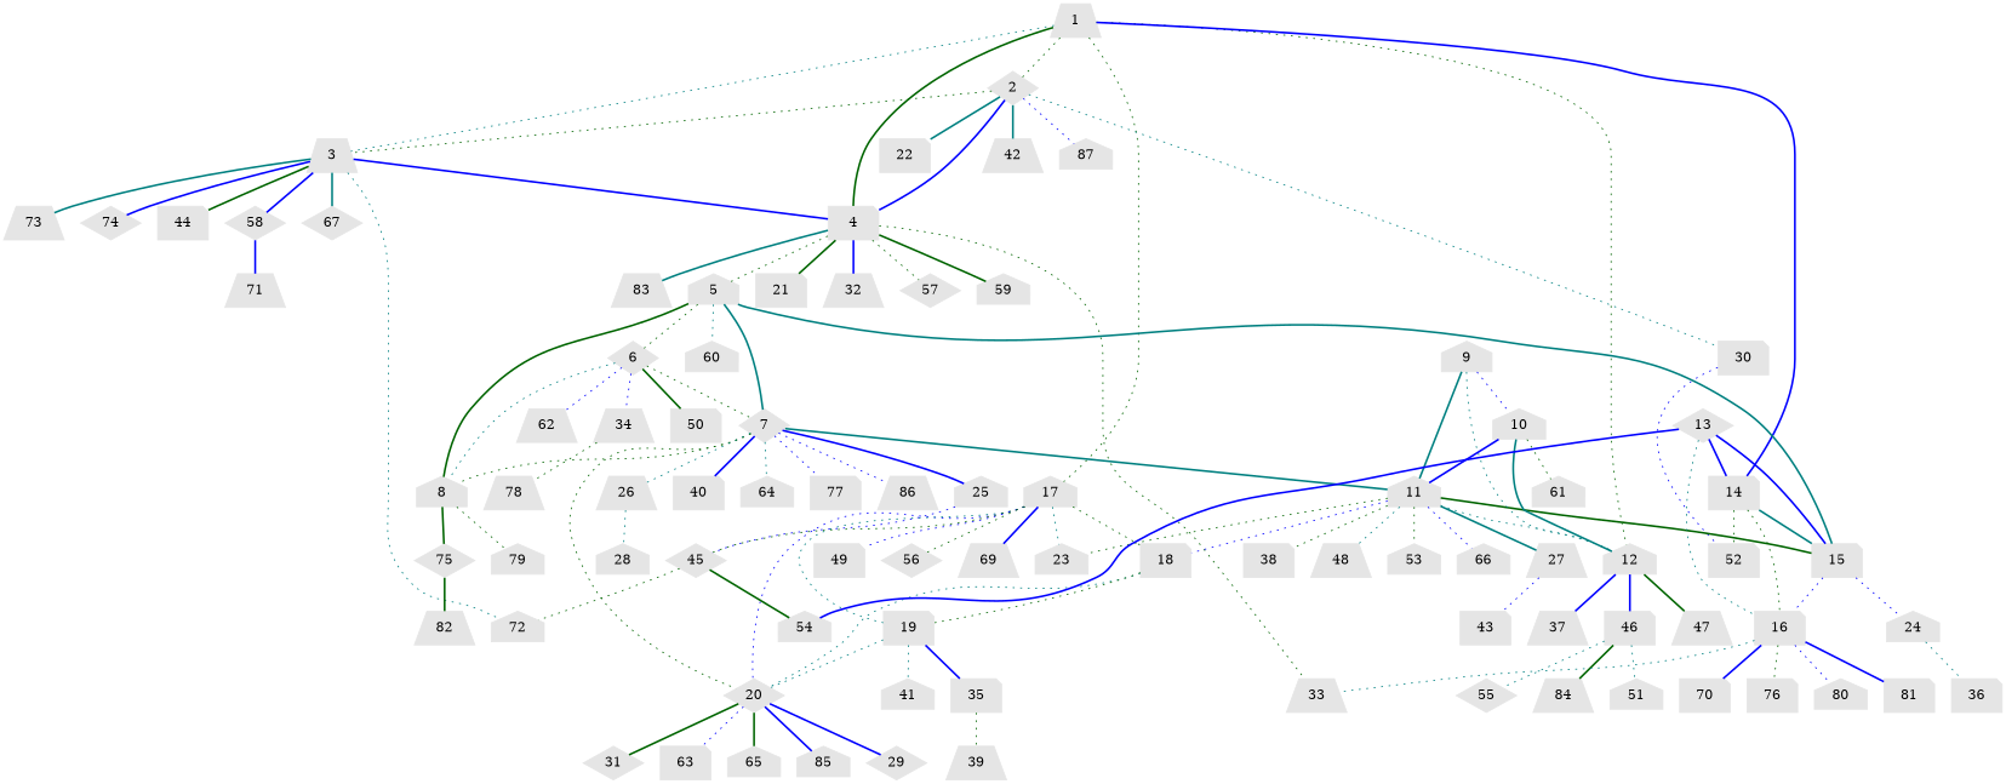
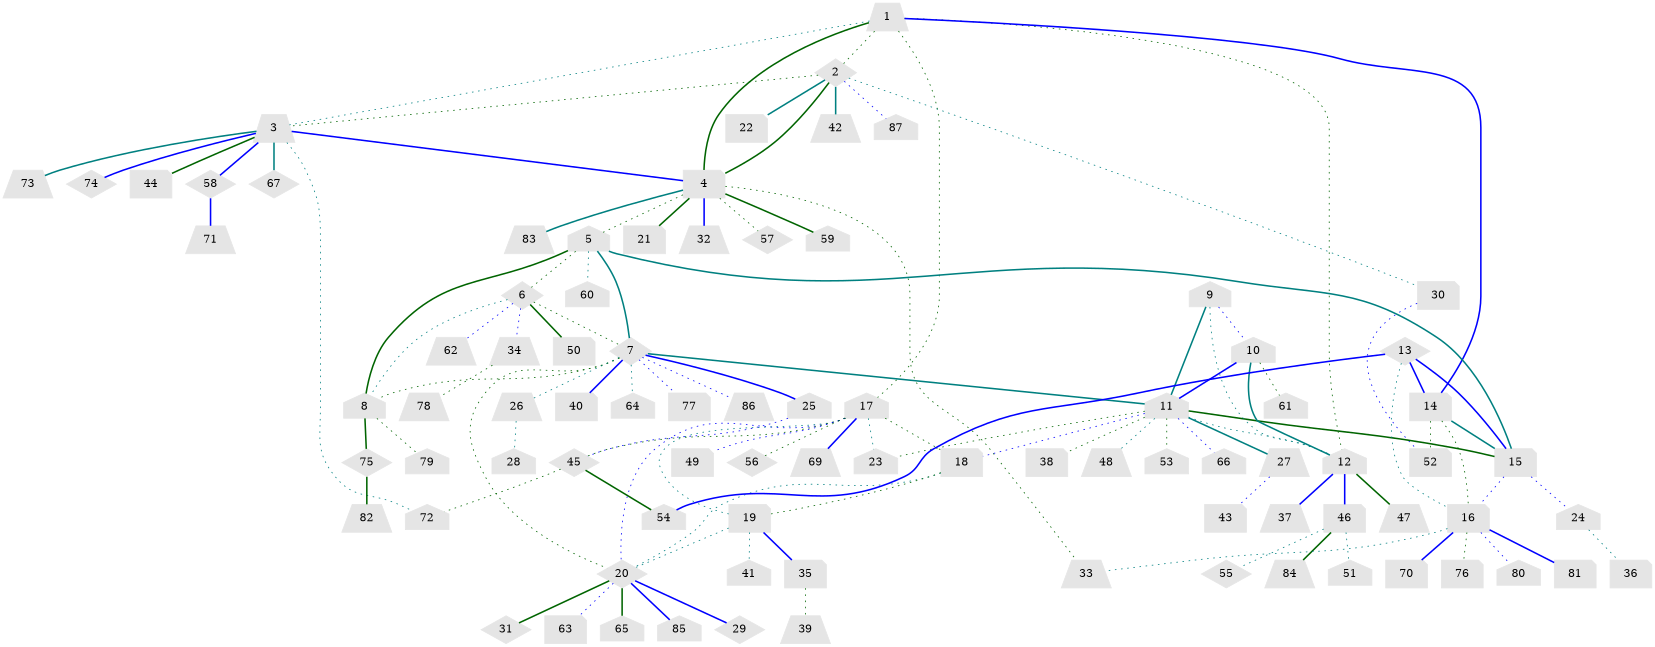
  graph {
    node [color=gray90 shape=house style=filled]
    edge [color=darkgreen style=dotted]
    1 [shape=trapezium]
    2 [shape=diamond]
    3 [shape=trapezium]
    4 [shape=note]
    12
    14 [shape=note]
    17
    22 [shape=note]
    30 [shape=note]
    42 [shape=trapezium]
    87
    44 [shape=note]
    58 [shape=diamond]
    67 [shape=diamond]
    72
    73 [shape=trapezium]
    74 [shape=diamond]
    5
    21 [shape=note]
    32 [shape=trapezium]
    33 [shape=trapezium]
    57 [shape=diamond]
    59
    83 [shape=trapezium]
    37 [shape=trapezium]
    46 [shape=note]
    47 [shape=trapezium]
    15 [shape=note]
    16 [shape=note]
    52 [shape=note]
    20 [shape=diamond]
    18 [shape=note]
    23
    19 [shape=note]
    45 [shape=diamond]
    49 [shape=note]
    56 [shape=diamond]
    69 [shape=trapezium]
    71 [shape=trapezium]
    6 [shape=diamond]
    7 [shape=diamond]
    8
    60
    34 [shape=trapezium]
    50 [shape=note]
    62 [shape=trapezium]
    11
    25
    26 [shape=trapezium]
    40 [shape=note]
    64
    77 [shape=note]
    86 [shape=trapezium]
    75 [shape=diamond]
    79
    24
    78 [shape=trapezium]
    27 [shape=trapezium]
    38 [shape=note]
    48 [shape=trapezium]
    53
    66
    29 [shape=diamond]
    31 [shape=diamond]
    63 [shape=note]
    65
    85
    28
    82 [shape=trapezium]
    9
    10
    61
    43 [shape=note]
    51
    55 [shape=diamond]
    84 [shape=trapezium]
    13 [shape=diamond]
    54
    70 [shape=note]
    76 [shape=note]
    80
    81 [shape=note]
    36 [shape=note]
    35 [shape=note]
    41
    39 [shape=trapezium]
    1 -- 2
    1 -- 3 [color=teal]
    1 -- 4 [style=bold]
    1 -- 12
    1 -- 14 [color=blue style=bold]
    1 -- 17
    2 -- 3
-   2 -- 4 [color=blue style=bold]
+   2 -- 4 [style=bold]
    2 -- 22 [color=teal style=bold]
    2 -- 30 [color=teal]
    2 -- 42 [color=teal style=bold]
    2 -- 87 [color=blue]
    3 -- 4 [color=blue style=bold]
    3 -- 44 [style=bold]
    3 -- 58 [color=blue style=bold]
    3 -- 67 [color=teal style=bold]
    3 -- 72 [color=teal]
    3 -- 73 [color=teal style=bold]
    3 -- 74 [color=blue style=bold]
    4 -- 5
    4 -- 21 [style=bold]
    4 -- 32 [color=blue style=bold]
    4 -- 33
    4 -- 57
    4 -- 59 [style=bold]
    4 -- 83 [color=teal style=bold]
    12 -- 37 [color=blue style=bold]
    12 -- 46 [color=blue style=bold]
    12 -- 47 [style=bold]
    14 -- 15 [color=teal style=bold]
    14 -- 16
    14 -- 52
    17 -- 20 [color=blue]
    17 -- 18
    17 -- 23 [color=teal]
    17 -- 19 [color=teal]
    17 -- 45
    17 -- 49 [color=blue]
    17 -- 56
    17 -- 69 [color=blue style=bold]
    30 -- 52 [color=blue]
    58 -- 71 [color=blue style=bold]
    5 -- 15 [color=teal style=bold]
    5 -- 6
    5 -- 7 [color=teal style=bold]
    5 -- 8 [style=bold]
    5 -- 60 [color=teal]
    46 -- 51 [color=teal]
    46 -- 55 [color=teal]
    46 -- 84 [style=bold]
    15 -- 16 [color=blue]
    15 -- 24 [color=blue]
    16 -- 33 [color=teal]
    16 -- 70 [color=blue style=bold]
    16 -- 76
    16 -- 80 [color=blue]
    16 -- 81 [color=blue style=bold]
    20 -- 29 [color=blue style=bold]
    20 -- 31 [style=bold]
    20 -- 63 [color=blue]
    20 -- 65 [style=bold]
    20 -- 85 [color=blue style=bold]
    18 -- 20 [color=teal]
    18 -- 19
    19 -- 20 [color=teal]
    19 -- 35 [color=blue style=bold]
    19 -- 41 [color=teal]
    45 -- 72
    45 -- 54 [style=bold]
    6 -- 7
    6 -- 8 [color=teal]
    6 -- 34 [color=blue]
    6 -- 50 [style=bold]
    6 -- 62 [color=blue]
    7 -- 20
    7 -- 8
    7 -- 11 [color=teal style=bold]
    7 -- 25 [color=blue style=bold]
    7 -- 26 [color=teal]
    7 -- 40 [color=blue style=bold]
    7 -- 64 [color=teal]
    7 -- 77 [color=blue]
    7 -- 86 [color=blue]
    8 -- 75 [style=bold]
    8 -- 79
    34 -- 78
    11 -- 12 [color=teal]
    11 -- 15 [style=bold]
    11 -- 18 [color=blue]
    11 -- 23
    11 -- 27 [color=teal style=bold]
    11 -- 38
    11 -- 48 [color=teal]
    11 -- 53
    11 -- 66 [color=blue]
    25 -- 45 [color=blue]
    26 -- 28 [color=teal]
    75 -- 82 [style=bold]
    24 -- 36 [color=teal]
    27 -- 43 [color=blue]
    9 -- 12 [color=teal]
    9 -- 11 [color=teal style=bold]
    9 -- 10 [color=blue]
    10 -- 12 [color=teal style=bold]
    10 -- 11 [color=blue style=bold]
    10 -- 61
    13 -- 14 [color=blue style=bold]
    13 -- 15 [color=blue style=bold]
    13 -- 16 [color=teal]
    13 -- 54 [color=blue style=bold]
    35 -- 39
  }
